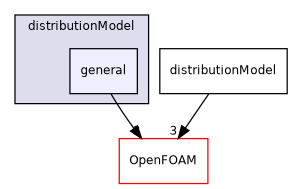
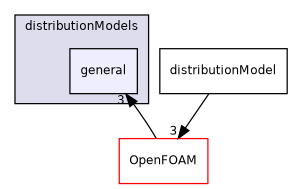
  digraph {
    compound=true
    node [fontname=Helvetica fontsize=10 shape=box]
    edge [headlabel=3 labeldistance=1.5 labelfontname=Helvetica labelfontsize=10]
    n1 [fillcolor="#eeeeff" label=general pencolor=black style=filled]
    n2 [color=red label=OpenFOAM]
    n3 [label=distributionModel]
    subgraph cluster_1 {
      bgcolor="#ddddee"
      fontname=Helvetica
      fontsize=10
-     label=distributionModel
+     label=distributionModels
      pencolor=black
      n1
    }
-   n1 -> n2
+   n2 -> n1
    n3 -> n2
  }
